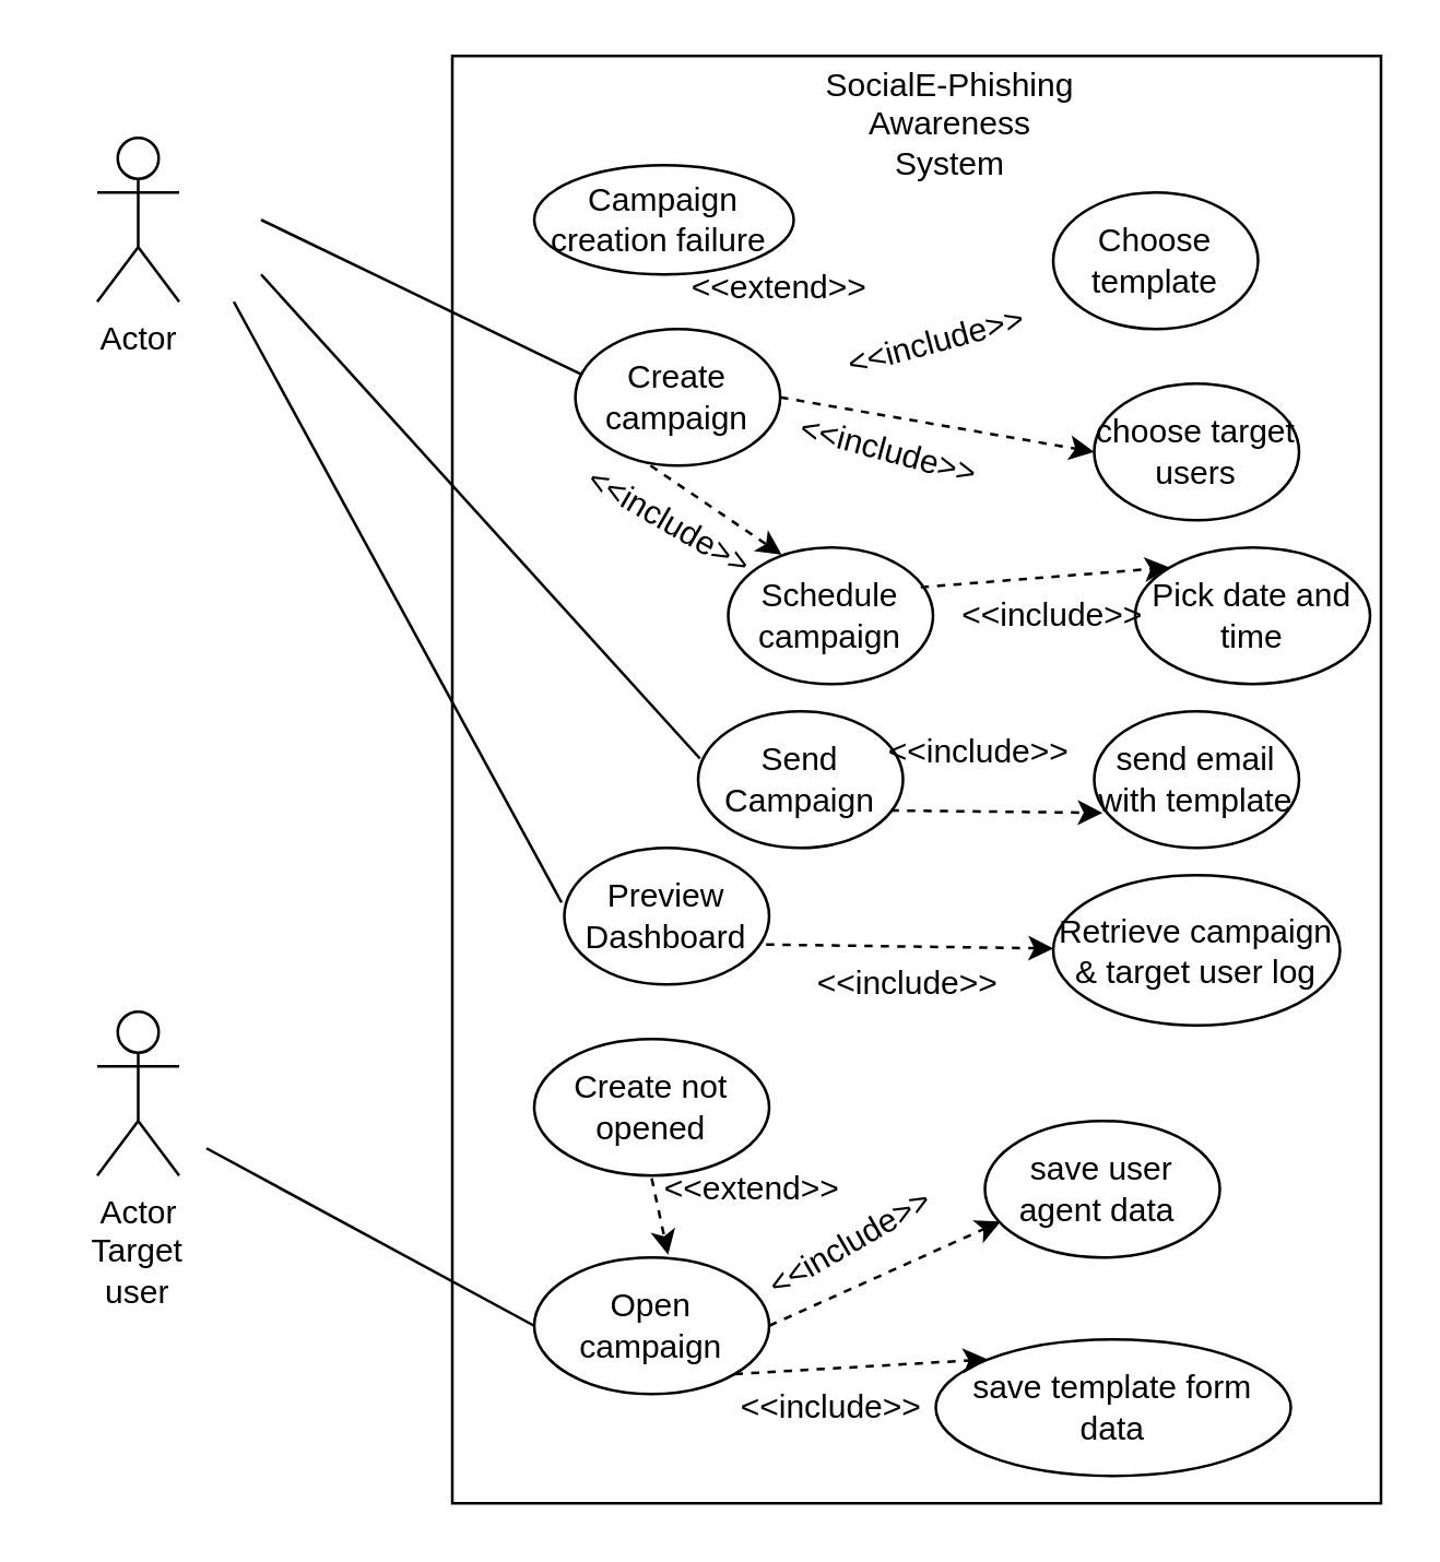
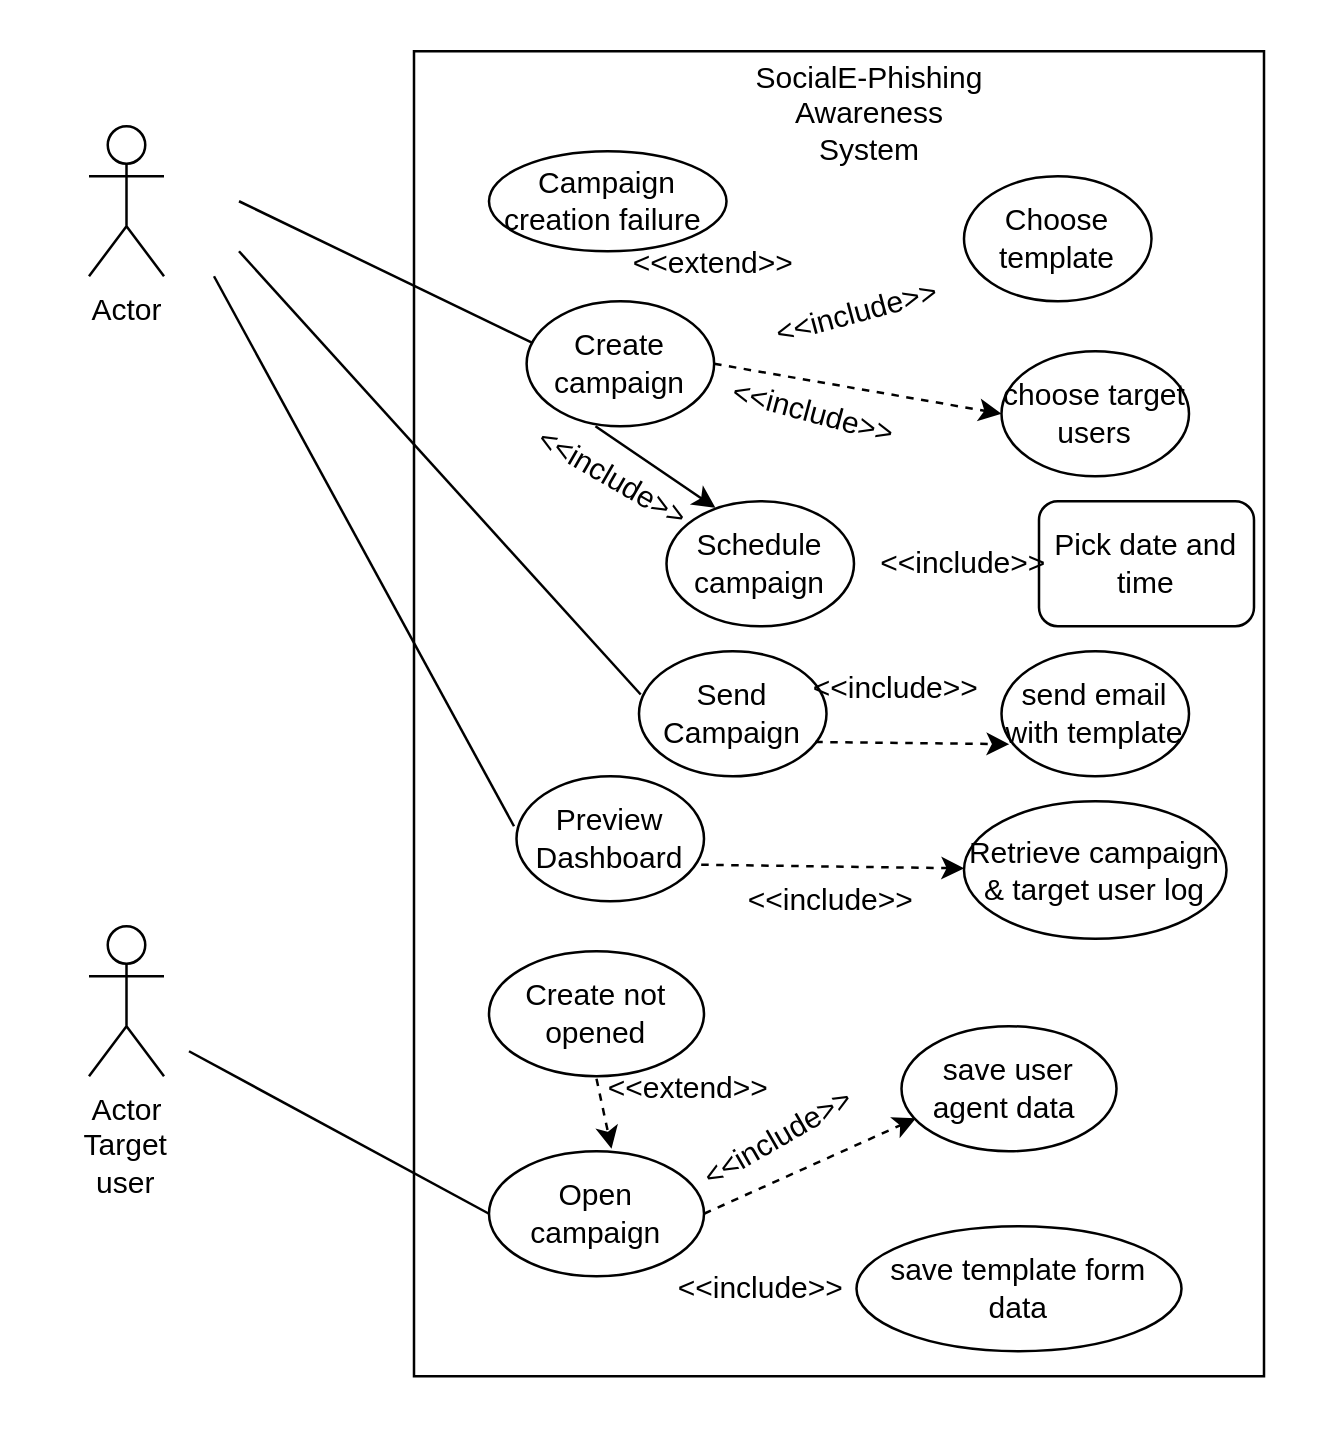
  <mxCell id="0" />
  <mxCell id="1" parent="0" />
  <mxCell id="2" value="" style="rounded=0;whiteSpace=wrap;html=1;" vertex="1" parent="1"><mxGeometry x="165" y="20" width="340" height="530" as="geometry" /></mxCell>
  <mxCell id="3" value="Actor" style="shape=umlActor;verticalLabelPosition=bottom;verticalAlign=top;html=1;outlineConnect=0;" vertex="1" parent="1"><mxGeometry x="35" y="50" width="30" height="60" as="geometry" /></mxCell>
  <mxCell id="4" value="Actor" style="shape=umlActor;verticalLabelPosition=bottom;verticalAlign=top;html=1;outlineConnect=0;" vertex="1" parent="1"><mxGeometry x="35" y="370" width="30" height="60" as="geometry" /></mxCell>
  <mxCell id="5" value="Target user" style="text;html=1;strokeColor=none;fillColor=none;align=center;verticalAlign=middle;whiteSpace=wrap;rounded=0;" vertex="1" parent="1"><mxGeometry x="20" y="450" width="60" height="30" as="geometry" /></mxCell>
  <mxCell id="6" value="" style="endArrow=none;html=1;rounded=0;entryX=0;entryY=0.5;entryDx=0;entryDy=0;" edge="1" parent="1" target="16"><mxGeometry width="50" height="50" relative="1" as="geometry"><mxPoint x="75" y="420" as="sourcePoint" /><mxPoint x="175" y="370" as="targetPoint" /></mxGeometry></mxCell>
  <mxCell id="7" value="" style="endArrow=none;html=1;rounded=0;entryX=0.031;entryY=0.333;entryDx=0;entryDy=0;entryPerimeter=0;" edge="1" parent="1" target="10"><mxGeometry width="50" height="50" relative="1" as="geometry"><mxPoint x="95" y="80" as="sourcePoint" /><mxPoint x="145" y="70" as="targetPoint" /></mxGeometry></mxCell>
  <mxCell id="8" value="Campaign&lt;br&gt;creation failure&amp;nbsp;" style="ellipse;whiteSpace=wrap;html=1;" vertex="1" parent="1"><mxGeometry x="195" y="60" width="95" height="40" as="geometry" /></mxCell>
  <mxCell id="9" value="Choose template" style="ellipse;whiteSpace=wrap;html=1;" vertex="1" parent="1"><mxGeometry x="385" y="70" width="75" height="50" as="geometry" /></mxCell>
  <mxCell id="10" value="Create campaign" style="ellipse;whiteSpace=wrap;html=1;" vertex="1" parent="1"><mxGeometry x="210.05" y="120" width="75" height="50" as="geometry" /></mxCell>
  <mxCell id="11" value="choose target users" style="ellipse;whiteSpace=wrap;html=1;" vertex="1" parent="1"><mxGeometry x="400" y="140" width="75" height="50" as="geometry" /></mxCell>
  <mxCell id="12" value="Schedule campaign" style="ellipse;whiteSpace=wrap;html=1;" vertex="1" parent="1"><mxGeometry x="266" y="200" width="75" height="50" as="geometry" /></mxCell>
- <mxCell id="13" value="Pick date and time" style="ellipse;whiteSpace=wrap;html=1;" vertex="1" parent="1"><mxGeometry x="415" y="200" width="86" height="50" as="geometry" /></mxCell>
+ <mxCell id="13" value="Pick date and time" style="whiteSpace=wrap;html=1;rounded=1;" vertex="1" parent="1"><mxGeometry x="415" y="200" width="86" height="50" as="geometry" /></mxCell>
  <mxCell id="14" value="" style="endArrow=classic;html=1;rounded=0;dashed=1;exitX=1;exitY=0.5;exitDx=0;exitDy=0;entryX=0;entryY=0.5;entryDx=0;entryDy=0;" edge="1" parent="1" source="10" target="11"><mxGeometry width="50" height="50" relative="1" as="geometry"><mxPoint x="325" y="210" as="sourcePoint" /><mxPoint x="377" y="195" as="targetPoint" /></mxGeometry></mxCell>
- <mxCell id="15" value="" style="endArrow=classic;html=1;rounded=0;dashed=1;exitX=0.94;exitY=0.291;exitDx=0;exitDy=0;exitPerimeter=0;entryX=0;entryY=0;entryDx=0;entryDy=0;" edge="1" parent="1" source="12" target="13"><mxGeometry width="50" height="50" relative="1" as="geometry"><mxPoint x="315" y="280" as="sourcePoint" /><mxPoint x="365" y="230" as="targetPoint" /></mxGeometry></mxCell>
  <mxCell id="16" value="Open campaign" style="ellipse;whiteSpace=wrap;html=1;" vertex="1" parent="1"><mxGeometry x="195" y="460" width="86" height="50" as="geometry" /></mxCell>
  <mxCell id="17" value="save user agent data&amp;nbsp;" style="ellipse;whiteSpace=wrap;html=1;" vertex="1" parent="1"><mxGeometry x="360" y="410" width="86" height="50" as="geometry" /></mxCell>
  <mxCell id="18" value="save template form data" style="ellipse;whiteSpace=wrap;html=1;" vertex="1" parent="1"><mxGeometry x="342" y="490" width="130" height="50" as="geometry" /></mxCell>
- <mxCell id="19" value="" style="endArrow=classic;html=1;rounded=0;dashed=1;exitX=0.367;exitY=1;exitDx=0;exitDy=0;exitPerimeter=0;entryX=0.261;entryY=0.053;entryDx=0;entryDy=0;entryPerimeter=0;" edge="1" parent="1" source="10" target="12"><mxGeometry width="50" height="50" relative="1" as="geometry"><mxPoint x="255" y="250" as="sourcePoint" /><mxPoint x="305" y="200" as="targetPoint" /></mxGeometry></mxCell>
+ <mxCell id="19" value="" style="endArrow=classic;html=1;rounded=0;dashed=0;exitX=0.367;exitY=1;exitDx=0;exitDy=0;exitPerimeter=0;entryX=0.261;entryY=0.053;entryDx=0;entryDy=0;entryPerimeter=0;" edge="1" parent="1" source="10" target="12"><mxGeometry width="50" height="50" relative="1" as="geometry"><mxPoint x="255" y="250" as="sourcePoint" /><mxPoint x="305" y="200" as="targetPoint" /></mxGeometry></mxCell>
  <mxCell id="20" value="" style="endArrow=classic;html=1;rounded=0;dashed=1;exitX=1;exitY=0.5;exitDx=0;exitDy=0;entryX=0.067;entryY=0.736;entryDx=0;entryDy=0;entryPerimeter=0;" edge="1" parent="1" source="16" target="17"><mxGeometry width="50" height="50" relative="1" as="geometry"><mxPoint x="295" y="390" as="sourcePoint" /><mxPoint x="345" y="340" as="targetPoint" /></mxGeometry></mxCell>
- <mxCell id="21" value="" style="endArrow=classic;html=1;rounded=0;dashed=1;exitX=1;exitY=1;exitDx=0;exitDy=0;entryX=0;entryY=0;entryDx=0;entryDy=0;" edge="1" parent="1" source="16" target="18"><mxGeometry width="50" height="50" relative="1" as="geometry"><mxPoint x="275" y="510" as="sourcePoint" /><mxPoint x="325" y="460" as="targetPoint" /></mxGeometry></mxCell>
  <mxCell id="22" value="Create not opened" style="ellipse;whiteSpace=wrap;html=1;" vertex="1" parent="1"><mxGeometry x="195" y="380" width="86" height="50" as="geometry" /></mxCell>
  <mxCell id="23" value="Preview Dashboard" style="ellipse;whiteSpace=wrap;html=1;" vertex="1" parent="1"><mxGeometry x="206" y="310" width="75" height="50" as="geometry" /></mxCell>
  <mxCell id="24" value="Retrieve campaign &amp;amp; target user log" style="ellipse;whiteSpace=wrap;html=1;" vertex="1" parent="1"><mxGeometry x="385" y="320" width="105" height="55" as="geometry" /></mxCell>
  <mxCell id="25" value="" style="endArrow=none;html=1;rounded=0;" edge="1" parent="1"><mxGeometry width="50" height="50" relative="1" as="geometry"><mxPoint x="205" y="330" as="sourcePoint" /><mxPoint x="85" y="110" as="targetPoint" /></mxGeometry></mxCell>
  <mxCell id="26" value="" style="endArrow=classic;html=1;rounded=0;dashed=1;exitX=0.985;exitY=0.708;exitDx=0;exitDy=0;exitPerimeter=0;" edge="1" parent="1" source="23" target="24"><mxGeometry width="50" height="50" relative="1" as="geometry"><mxPoint x="285" y="360" as="sourcePoint" /><mxPoint x="363" y="319" as="targetPoint" /></mxGeometry></mxCell>
  <mxCell id="27" value="" style="endArrow=classic;html=1;rounded=0;dashed=1;" edge="1" parent="1"><mxGeometry width="50" height="50" relative="1" as="geometry"><mxPoint x="238" y="431" as="sourcePoint" /><mxPoint x="244" y="459" as="targetPoint" /></mxGeometry></mxCell>
  <mxCell id="28" value="&amp;lt;&amp;lt;include&amp;gt;&amp;gt;" style="text;html=1;strokeColor=none;fillColor=none;align=center;verticalAlign=middle;whiteSpace=wrap;rounded=0;rotation=-30;" vertex="1" parent="1"><mxGeometry x="281" y="440" width="60" height="30" as="geometry" /></mxCell>
  <mxCell id="29" value="&amp;lt;&amp;lt;include&amp;gt;&amp;gt;" style="text;html=1;strokeColor=none;fillColor=none;align=center;verticalAlign=middle;whiteSpace=wrap;rounded=0;rotation=0;" vertex="1" parent="1"><mxGeometry x="273.5" y="500" width="60" height="30" as="geometry" /></mxCell>
  <mxCell id="30" value="&amp;lt;&amp;lt;include&amp;gt;&amp;gt;" style="text;html=1;strokeColor=none;fillColor=none;align=center;verticalAlign=middle;whiteSpace=wrap;rounded=0;rotation=0;" vertex="1" parent="1"><mxGeometry x="304" y="350" width="56" height="20" as="geometry" /></mxCell>
  <mxCell id="31" value="&amp;lt;&amp;lt;include&amp;gt;&amp;gt;" style="text;html=1;strokeColor=none;fillColor=none;align=center;verticalAlign=middle;whiteSpace=wrap;rounded=0;rotation=0;" vertex="1" parent="1"><mxGeometry x="355" y="210" width="60" height="30" as="geometry" /></mxCell>
  <mxCell id="32" value="&amp;lt;&amp;lt;include&amp;gt;&amp;gt;" style="text;html=1;strokeColor=none;fillColor=none;align=center;verticalAlign=middle;whiteSpace=wrap;rounded=0;rotation=15;" vertex="1" parent="1"><mxGeometry x="295" y="150" width="60" height="30" as="geometry" /></mxCell>
  <mxCell id="33" value="&amp;lt;&amp;lt;include&amp;gt;&amp;gt;" style="text;html=1;strokeColor=none;fillColor=none;align=center;verticalAlign=middle;whiteSpace=wrap;rounded=0;rotation=-15;" vertex="1" parent="1"><mxGeometry x="315" y="110" width="55" height="30" as="geometry" /></mxCell>
  <mxCell id="34" value="&amp;lt;&amp;lt;include&amp;gt;&amp;gt;" style="text;html=1;strokeColor=none;fillColor=none;align=center;verticalAlign=middle;whiteSpace=wrap;rounded=0;rotation=30;" vertex="1" parent="1"><mxGeometry x="223.05" y="181.47" width="43" height="20" as="geometry" /></mxCell>
  <mxCell id="35" value="&amp;lt;&amp;lt;extend&amp;gt;&amp;gt;" style="text;html=1;strokeColor=none;fillColor=none;align=center;verticalAlign=middle;whiteSpace=wrap;rounded=0;" vertex="1" parent="1"><mxGeometry x="255" y="90" width="60" height="30" as="geometry" /></mxCell>
  <mxCell id="36" value="&amp;lt;&amp;lt;extend&amp;gt;&amp;gt;" style="text;html=1;strokeColor=none;fillColor=none;align=center;verticalAlign=middle;whiteSpace=wrap;rounded=0;" vertex="1" parent="1"><mxGeometry x="245" y="420" width="60" height="30" as="geometry" /></mxCell>
  <mxCell id="37" value="Send Campaign" style="ellipse;whiteSpace=wrap;html=1;" vertex="1" parent="1"><mxGeometry x="255" y="260" width="75" height="50" as="geometry" /></mxCell>
  <mxCell id="38" value="send email with template" style="ellipse;whiteSpace=wrap;html=1;" vertex="1" parent="1"><mxGeometry x="400" y="260" width="75" height="50" as="geometry" /></mxCell>
  <mxCell id="39" value="" style="endArrow=classic;html=1;rounded=0;dashed=1;exitX=0.94;exitY=0.726;exitDx=0;exitDy=0;exitPerimeter=0;entryX=0.041;entryY=0.743;entryDx=0;entryDy=0;entryPerimeter=0;" edge="1" parent="1" source="37" target="38"><mxGeometry width="50" height="50" relative="1" as="geometry"><mxPoint x="325" y="310" as="sourcePoint" /><mxPoint x="375" y="260" as="targetPoint" /></mxGeometry></mxCell>
  <mxCell id="40" value="&amp;lt;&amp;lt;include&amp;gt;&amp;gt;" style="text;html=1;strokeColor=none;fillColor=none;align=center;verticalAlign=middle;whiteSpace=wrap;rounded=0;rotation=0;" vertex="1" parent="1"><mxGeometry x="328" y="260" width="60" height="30" as="geometry" /></mxCell>
  <mxCell id="41" value="" style="endArrow=none;html=1;rounded=0;exitX=0.009;exitY=0.346;exitDx=0;exitDy=0;exitPerimeter=0;" edge="1" parent="1" source="37"><mxGeometry width="50" height="50" relative="1" as="geometry"><mxPoint x="215" y="290" as="sourcePoint" /><mxPoint x="95" y="100" as="targetPoint" /></mxGeometry></mxCell>
  <mxCell id="42" value="SocialE-Phishing Awareness System" style="text;html=1;strokeColor=none;fillColor=none;align=center;verticalAlign=middle;whiteSpace=wrap;rounded=0;" vertex="1" parent="1"><mxGeometry x="300" y="30" width="95" height="30" as="geometry" /></mxCell>
